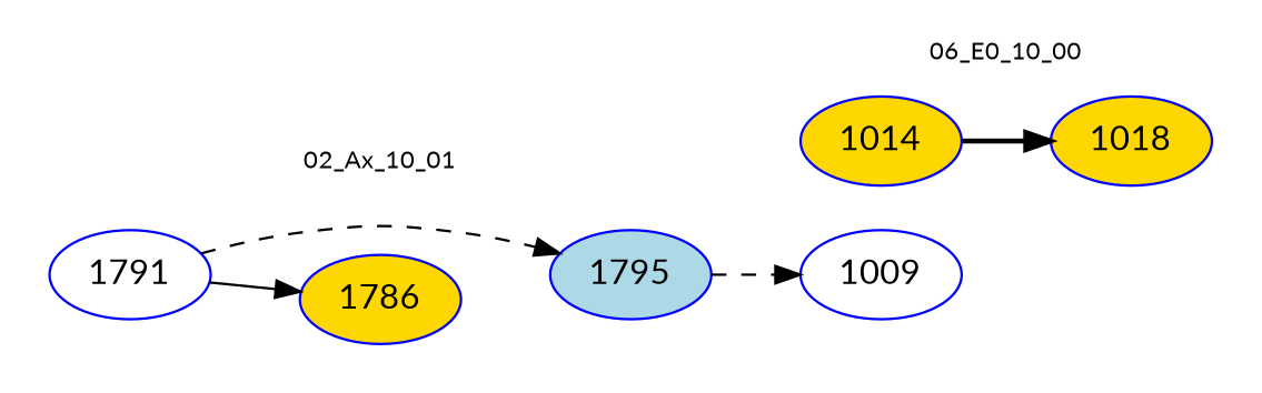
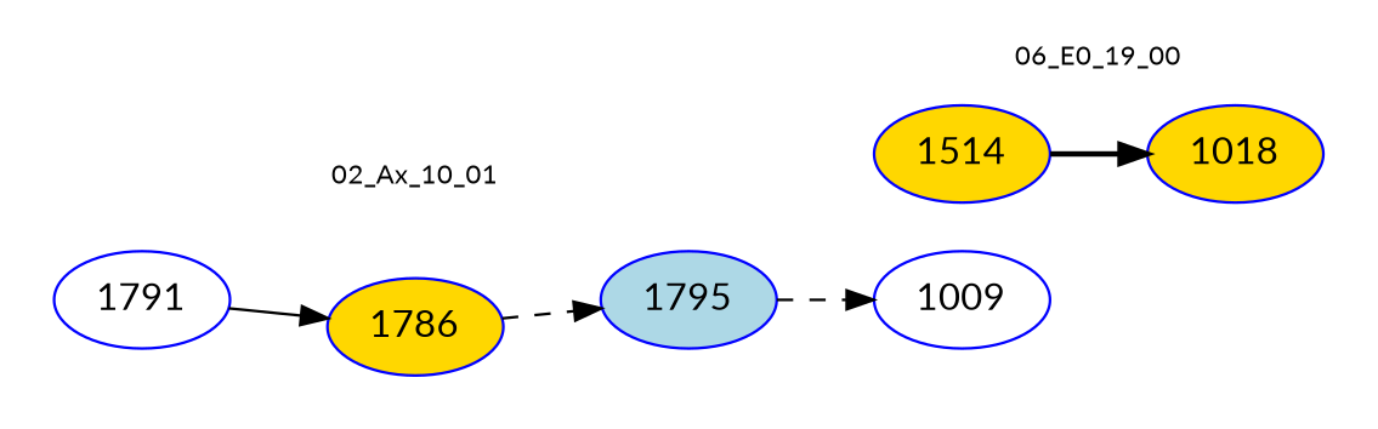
  digraph {
    fontname=Lato
    rankdir=LR
    node [color=blue fillcolor=gold fontname=Lato style=filled]
    edge [color=black fontname=Lato style=dashed]
    n1 [fillcolor=white label=1791]
    n2 [label=1786]
    n3 [fillcolor=lightblue label=1795]
-   n4 [label=1014]
+   n4 [label=1514]
    n5 [fillcolor=white label=1009]
    n6 [label=1018]
    subgraph cluster_1 {
      color=white
      fontsize=10
      label="02_Ax_10_01"
      n1
      n2
      n3
    }
    subgraph cluster_2 {
      color=white
      fontsize=10
-     label="06_E0_10_00"
+     label="06_E0_19_00"
      n4
      n5
      n6
    }
    n1 -> n2 [style=solid]
-   n1 -> n3
+   n2 -> n3
    n3 -> n5
    n4 -> n6 [style=bold]
  }
